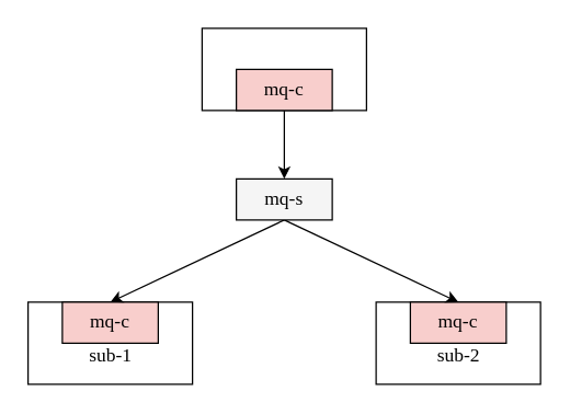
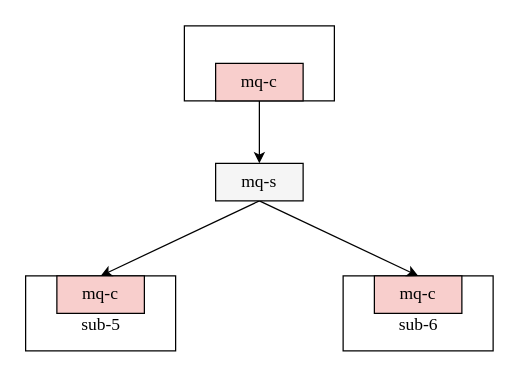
  <mxCell id="0" />
  <mxCell id="1" parent="0" />
  <mxCell id="2" value="" style="rounded=0;whiteSpace=wrap;html=1;fontSize=14;fontFamily=Verdana;" vertex="1" parent="1"><mxGeometry x="147" y="20" width="120" height="60" as="geometry" /></mxCell>
  <mxCell id="3" style="edgeStyle=orthogonalEdgeStyle;rounded=0;orthogonalLoop=1;jettySize=auto;html=1;exitX=0.5;exitY=1;exitDx=0;exitDy=0;entryX=0.5;entryY=0;entryDx=0;entryDy=0;fontFamily=Verdana;fontSize=14;" edge="1" parent="1" source="4" target="11"><mxGeometry relative="1" as="geometry" /></mxCell>
  <mxCell id="4" value="mq-c" style="rounded=0;whiteSpace=wrap;html=1;fontSize=14;fontFamily=Verdana;fillColor=#f8cecc;strokeColor=#000000;" vertex="1" parent="1"><mxGeometry x="172" y="50" width="70" height="30" as="geometry" /></mxCell>
  <mxCell id="5" value="" style="rounded=0;whiteSpace=wrap;html=1;fontSize=14;fontFamily=Verdana;" vertex="1" parent="1"><mxGeometry x="20" y="220" width="120" height="60" as="geometry" /></mxCell>
  <mxCell id="6" value="mq-c" style="rounded=0;whiteSpace=wrap;html=1;fontSize=14;fontFamily=Verdana;fillColor=#f8cecc;strokeColor=#000000;" vertex="1" parent="1"><mxGeometry x="45" y="220" width="70" height="30" as="geometry" /></mxCell>
  <mxCell id="7" value="" style="rounded=0;whiteSpace=wrap;html=1;fontSize=14;fontFamily=Verdana;" vertex="1" parent="1"><mxGeometry x="274" y="220" width="120" height="60" as="geometry" /></mxCell>
  <mxCell id="8" value="mq-c" style="rounded=0;whiteSpace=wrap;html=1;fontSize=14;fontFamily=Verdana;fillColor=#f8cecc;strokeColor=#000000;" vertex="1" parent="1"><mxGeometry x="299" y="220" width="70" height="30" as="geometry" /></mxCell>
  <mxCell id="9" style="rounded=0;orthogonalLoop=1;jettySize=auto;html=1;exitX=0.5;exitY=1;exitDx=0;exitDy=0;entryX=0.5;entryY=0;entryDx=0;entryDy=0;fontFamily=Verdana;fontSize=14;" edge="1" parent="1" source="11" target="6"><mxGeometry relative="1" as="geometry" /></mxCell>
  <mxCell id="10" style="edgeStyle=none;rounded=0;orthogonalLoop=1;jettySize=auto;html=1;exitX=0.5;exitY=1;exitDx=0;exitDy=0;entryX=0.5;entryY=0;entryDx=0;entryDy=0;fontFamily=Verdana;fontSize=14;" edge="1" parent="1" source="11" target="8"><mxGeometry relative="1" as="geometry" /></mxCell>
  <mxCell id="11" value="mq-s" style="rounded=0;whiteSpace=wrap;html=1;fontSize=14;fontFamily=Verdana;fillColor=#f5f5f5;strokeColor=#000000;" vertex="1" parent="1"><mxGeometry x="172" y="130" width="70" height="30" as="geometry" /></mxCell>
- <mxCell id="12" value="sub-1" style="text;html=1;strokeColor=none;fillColor=none;align=center;verticalAlign=middle;whiteSpace=wrap;rounded=0;fontFamily=Verdana;fontSize=14;" vertex="1" parent="1"><mxGeometry x="56.5" y="250" width="47" height="20" as="geometry" /></mxCell>
- <mxCell id="13" value="sub-2" style="text;html=1;strokeColor=none;fillColor=none;align=center;verticalAlign=middle;whiteSpace=wrap;rounded=0;fontFamily=Verdana;fontSize=14;" vertex="1" parent="1"><mxGeometry x="310.5" y="250" width="47" height="20" as="geometry" /></mxCell>
+ <mxCell id="12" value="sub-5" style="text;html=1;strokeColor=none;fillColor=none;align=center;verticalAlign=middle;whiteSpace=wrap;rounded=0;fontFamily=Verdana;fontSize=14;" vertex="1" parent="1"><mxGeometry x="56.5" y="250" width="47" height="20" as="geometry" /></mxCell>
+ <mxCell id="13" value="sub-6" style="text;html=1;strokeColor=none;fillColor=none;align=center;verticalAlign=middle;whiteSpace=wrap;rounded=0;fontFamily=Verdana;fontSize=14;" vertex="1" parent="1"><mxGeometry x="310.5" y="250" width="47" height="20" as="geometry" /></mxCell>
